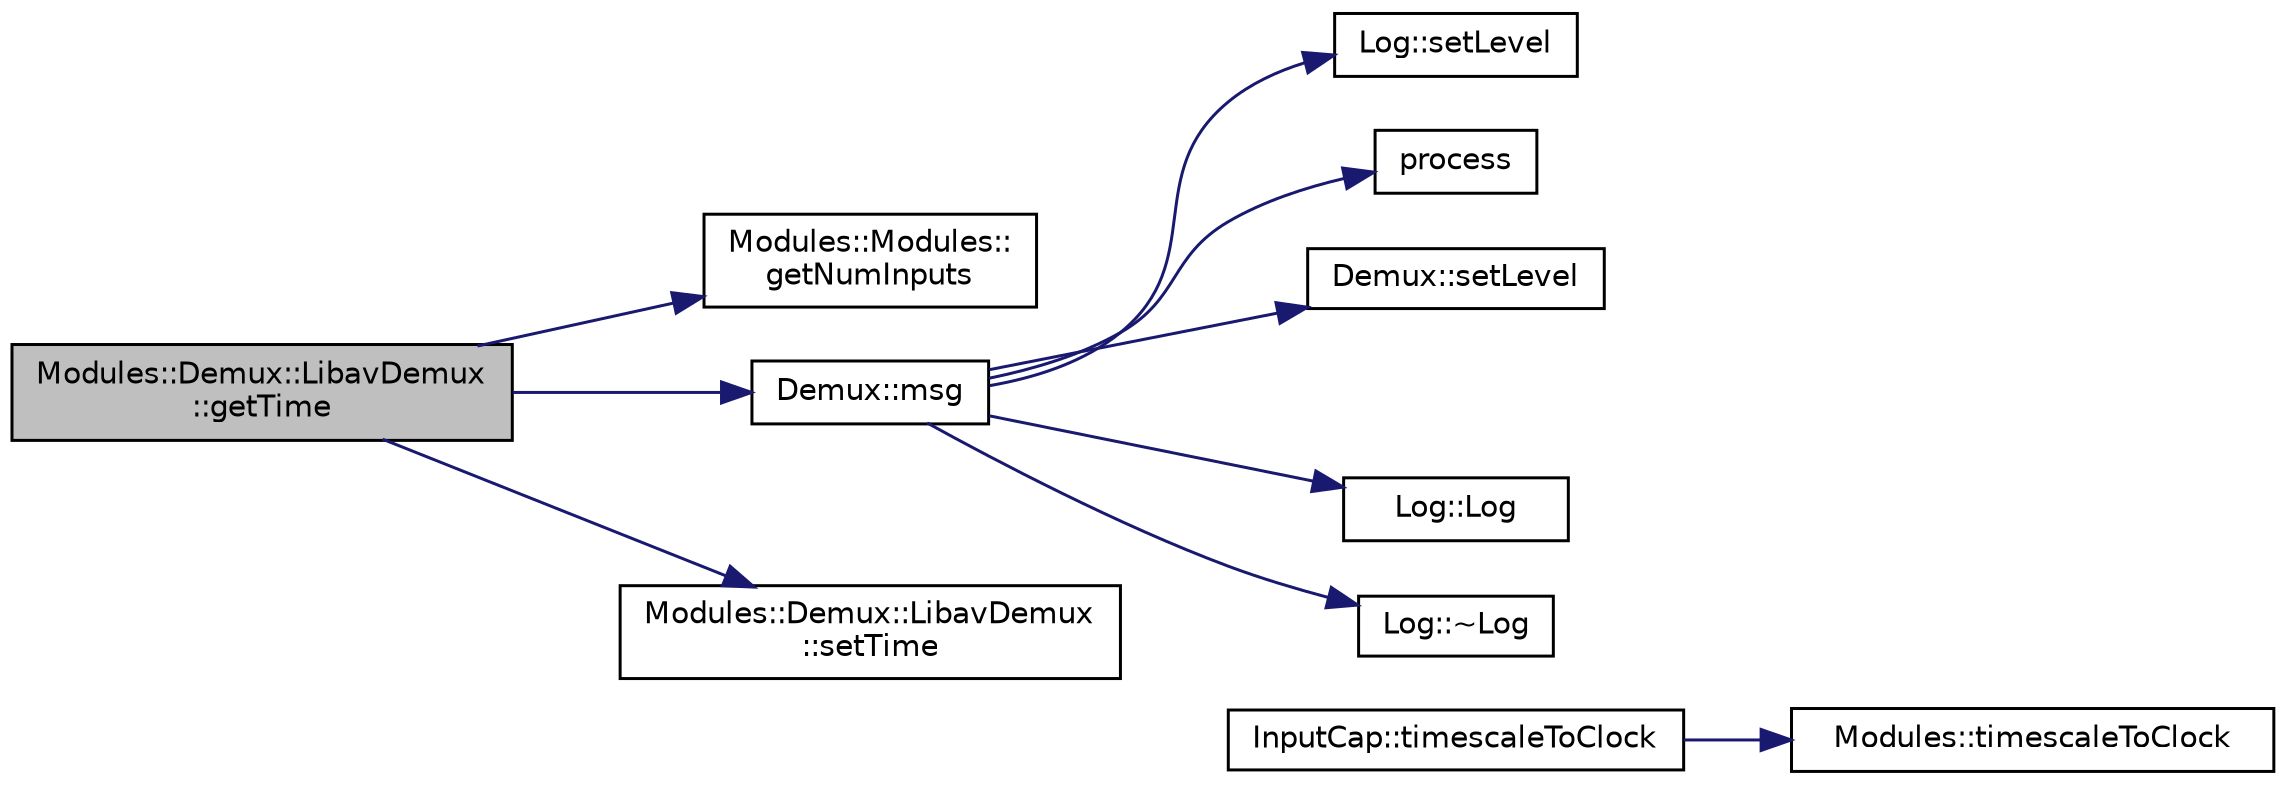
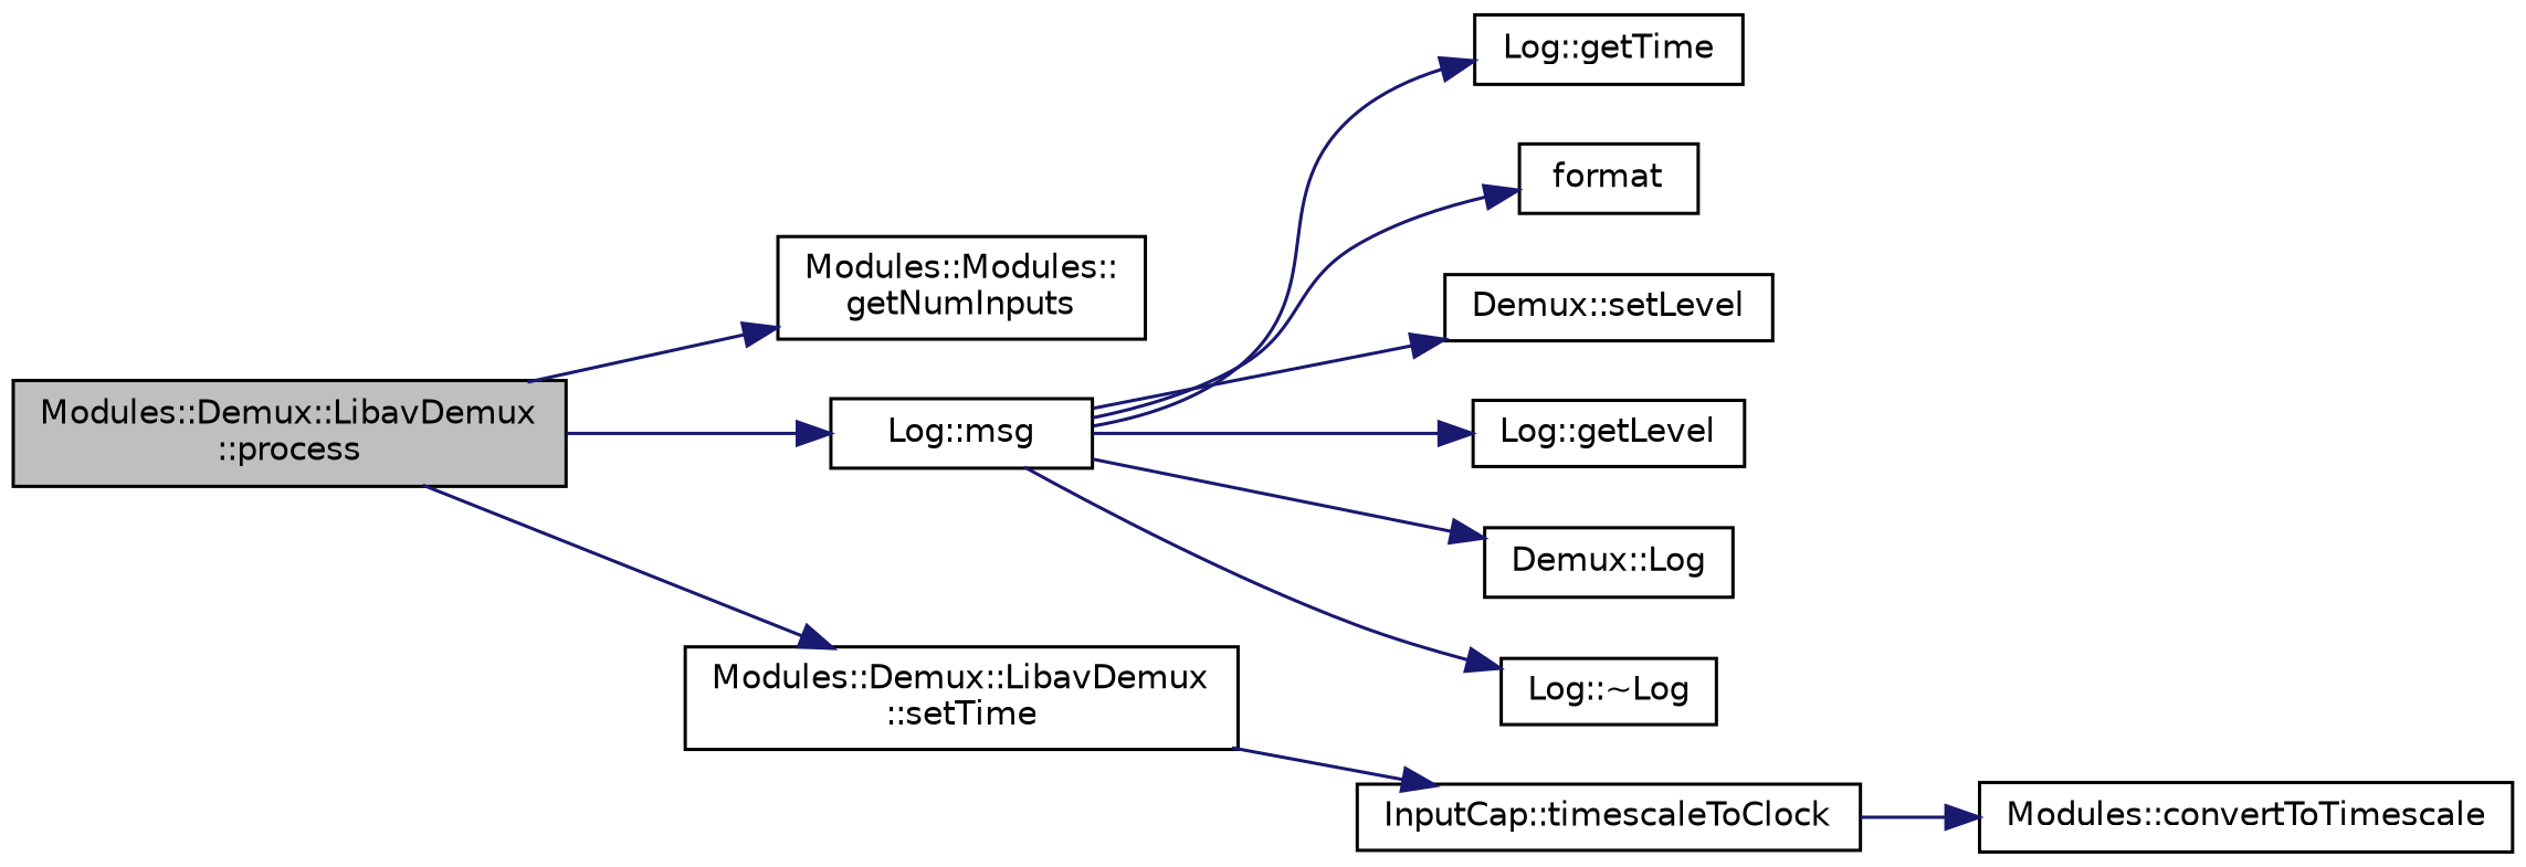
  digraph {
    rankdir=LR
    node [color=black fillcolor=white fontname=Helvetica fontsize=10 shape=record style=filled]
    edge [color=midnightblue fontname=Helvetica fontsize=10 labelfontname=Helvetica labelfontsize=10 style=solid]
-   n1 [fillcolor=grey75 fontcolor=black height=0.2 label="Modules::Demux::LibavDemux\l::getTime" width=0.4]
+   n1 [fillcolor=grey75 fontcolor=black height=0.2 label="Modules::Demux::LibavDemux\l::process" width=0.4]
    n2 [height=0.2 label="Modules::Modules::\lgetNumInputs" width=0.4]
-   n3 [height=0.2 label="Demux::msg" width=0.4]
+   n3 [height=0.2 label="Log::msg" width=0.4]
    n4 [height=0.2 label="Modules::Demux::LibavDemux\l::setTime" width=0.4]
-   n5 [height=0.2 label="Log::setLevel" width=0.4]
-   n6 [height=0.2 label=process width=0.4]
+   n5 [height=0.2 label="Log::getTime" width=0.4]
+   n6 [height=0.2 label=format width=0.4]
    n7 [height=0.2 label="Demux::setLevel" width=0.4]
-   n9 [height=0.2 label="Log::Log" width=0.4]
+   n8 [height=0.2 label="Log::getLevel" width=0.4]
+   n9 [height=0.2 label="Demux::Log" width=0.4]
    n10 [height=0.2 label="Log::~Log" width=0.4]
    n11 [height=0.2 label="InputCap::timescaleToClock" width=0.4]
-   n12 [height=0.2 label="Modules::timescaleToClock" width=0.4]
+   n12 [height=0.2 label="Modules::convertToTimescale" width=0.4]
    n1 -> n2
    n1 -> n3
    n1 -> n4
    n3 -> n5
    n3 -> n6
    n3 -> n7
+   n3 -> n8
    n3 -> n9
    n3 -> n10
+   n4 -> n11
    n11 -> n12
  }
